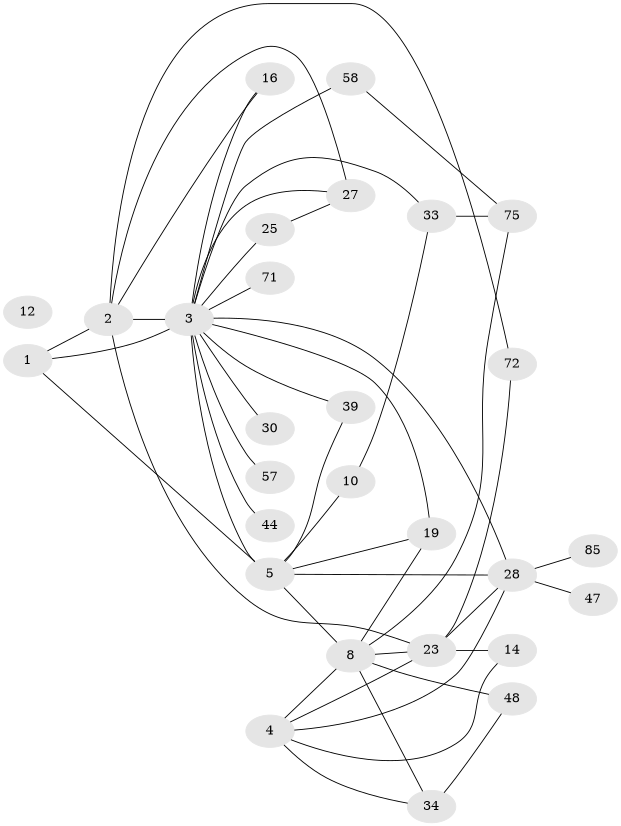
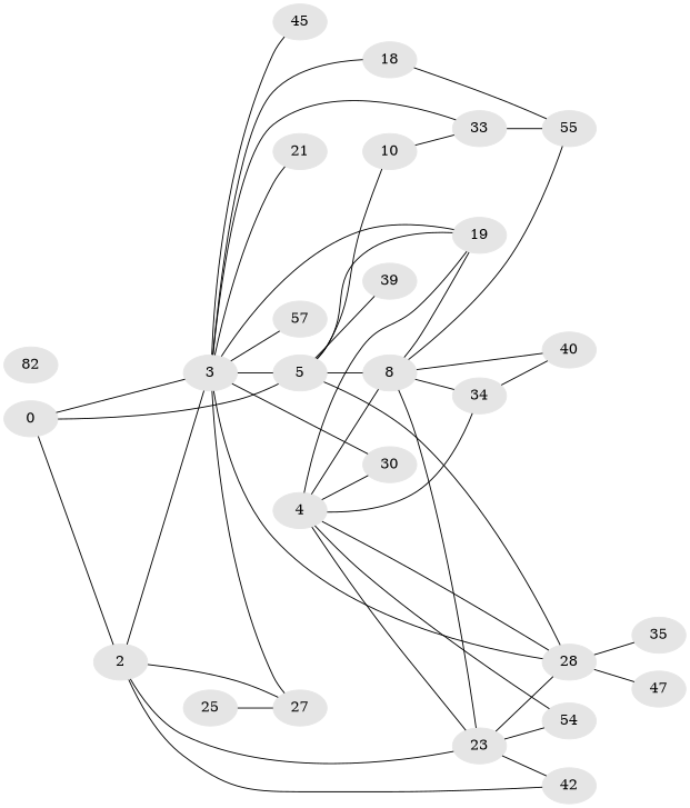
  graph {
    rankdir=LR
    node [color=gray90 style=filled]
-   1 [super="+57"]
+   1 [super="+57" label=0]
    2 [super="+9+40+26"]
    3 [super="+11+7+43+32"]
    5 [super="+36+46"]
-   16
    23 [super="+24"]
-   42 [label=72]
+   42
    27
-   18 [label=58]
+   18
    19
-   21 [label=71]
+   21
    25
    28 [super="+53"]
    30
    33
    n16 [label=57]
    39
-   45 [label=44]
+   45
    8 [super="+52+17+38+15+20"]
    10
-   14
-   55 [super="+56" label=75]
-   35 [label=85]
+   14 [label=54]
+   55 [super="+56"]
+   35
    47
    4 [super="+13+29+6"]
    34
-   48
-   12
+   48 [label=40]
+   12 [label=82]
    1 -- 2
    1 -- 3
    1 -- 5
    2 -- 3 [weight=2]
-   2 -- 16
    2 -- 23 [weight=2]
    2 -- 42
    2 -- 27
    3 -- 5 [weight=2]
-   3 -- 16
    3 -- 27
    3 -- 18
    3 -- 19
    3 -- 21
-   3 -- 25
    3 -- 28 [weight=2]
    3 -- 30
    3 -- 33
    3 -- n16
-   3 -- 39
    3 -- 45
    5 -- 19 [weight=2]
    5 -- 28
    5 -- 39
    5 -- 8 [weight=4]
    5 -- 10
    23 -- 42
    23 -- 28
    23 -- 14
    18 -- 55
    25 -- 27
    28 -- 35
    28 -- 47
    33 -- 55
    8 -- 23
    8 -- 19
    8 -- 55
    8 -- 34
    8 -- 48 [weight=2]
    10 -- 33
    4 -- 23 [weight=2]
+   4 -- 19
    4 -- 28
+   4 -- 30 [weight=2]
    4 -- 8
    4 -- 14
    4 -- 34 [weight=2]
    34 -- 48
  }
